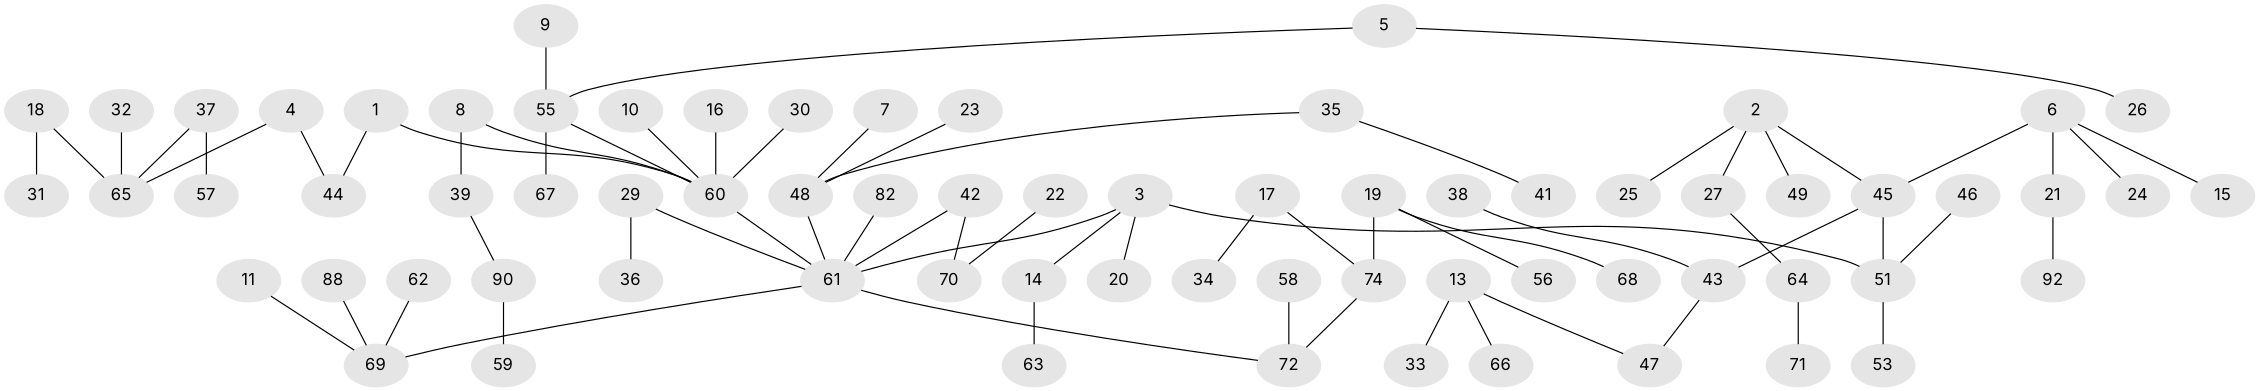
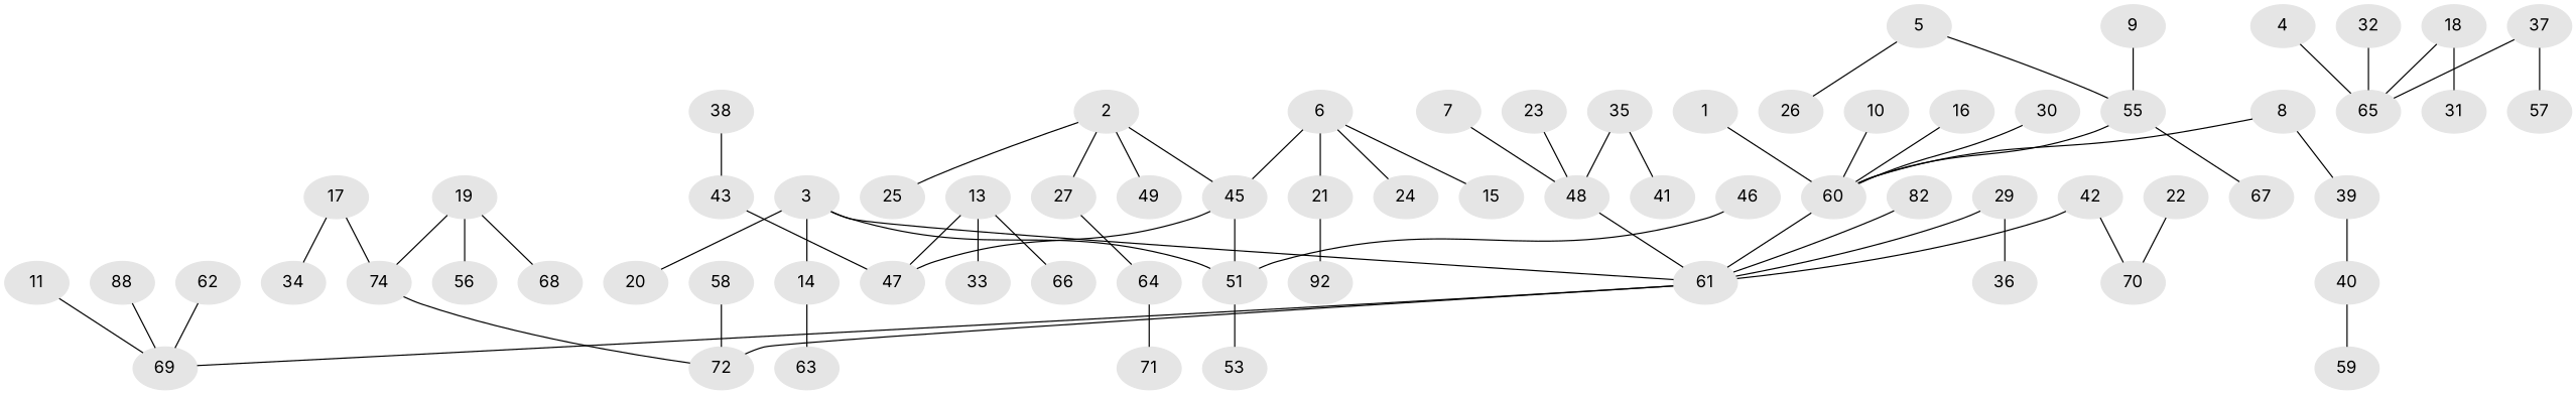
  graph {
    fontname=Inter
    node [color=gray90 fontname=Inter style=filled]
    edge [fontname=Inter weight=1.0]
    1
-   44
    60
    61
    2
    25
    27
    45
    49
    64
    51
    47
    3
    14
    20
    63
    53
    69
    72
    4
    65
    5
    26
    55
    67
    6
    15
    21
    24
    n30 [label=92]
    7
    48
    8
    39
-   40 [label=90]
+   40
    9
    10
    11
    n39 [label=82]
    13
    33
    66
    16
    17
    34
    n46 [label=74]
    18
    31
    19
    56
    68
    22
    70
    23
    71
    n56 [label=88]
    29
    36
    30
    32
    35
    41
    37
    57
    38
    43
    59
    42
    46
    58
    62
-   1 -- 44
    1 -- 60
    60 -- 61
    61 -- 69
    61 -- 72
    2 -- 25
    2 -- 27
    2 -- 45
    2 -- 49
    27 -- 64
    45 -- 51
-   45 -- 43
+   45 -- 47
    64 -- 71
    51 -- 53
    3 -- 61
    3 -- 51
    3 -- 14
    3 -- 20
    14 -- 63
-   4 -- 44
    4 -- 65
    5 -- 26
    5 -- 55
    55 -- 60
    55 -- 67
    6 -- 45
    6 -- 15
    6 -- 21
    6 -- 24
    21 -- n30
    7 -- 48
    48 -- 61
    8 -- 60
    8 -- 39
    39 -- 40
    40 -- 59
    9 -- 55
    10 -- 60
    11 -- 69
    n39 -- 61
    13 -- 47
    13 -- 33
    13 -- 66
    16 -- 60
    17 -- 34
    17 -- n46
    n46 -- 72
    18 -- 65
    18 -- 31
    19 -- n46
    19 -- 56
    19 -- 68
    22 -- 70
    23 -- 48
    n56 -- 69
    29 -- 61
    29 -- 36
    30 -- 60
    32 -- 65
    35 -- 48
    35 -- 41
    37 -- 65
    37 -- 57
    38 -- 43
    43 -- 47
    42 -- 61
    42 -- 70
    46 -- 51
    58 -- 72
    62 -- 69
  }
